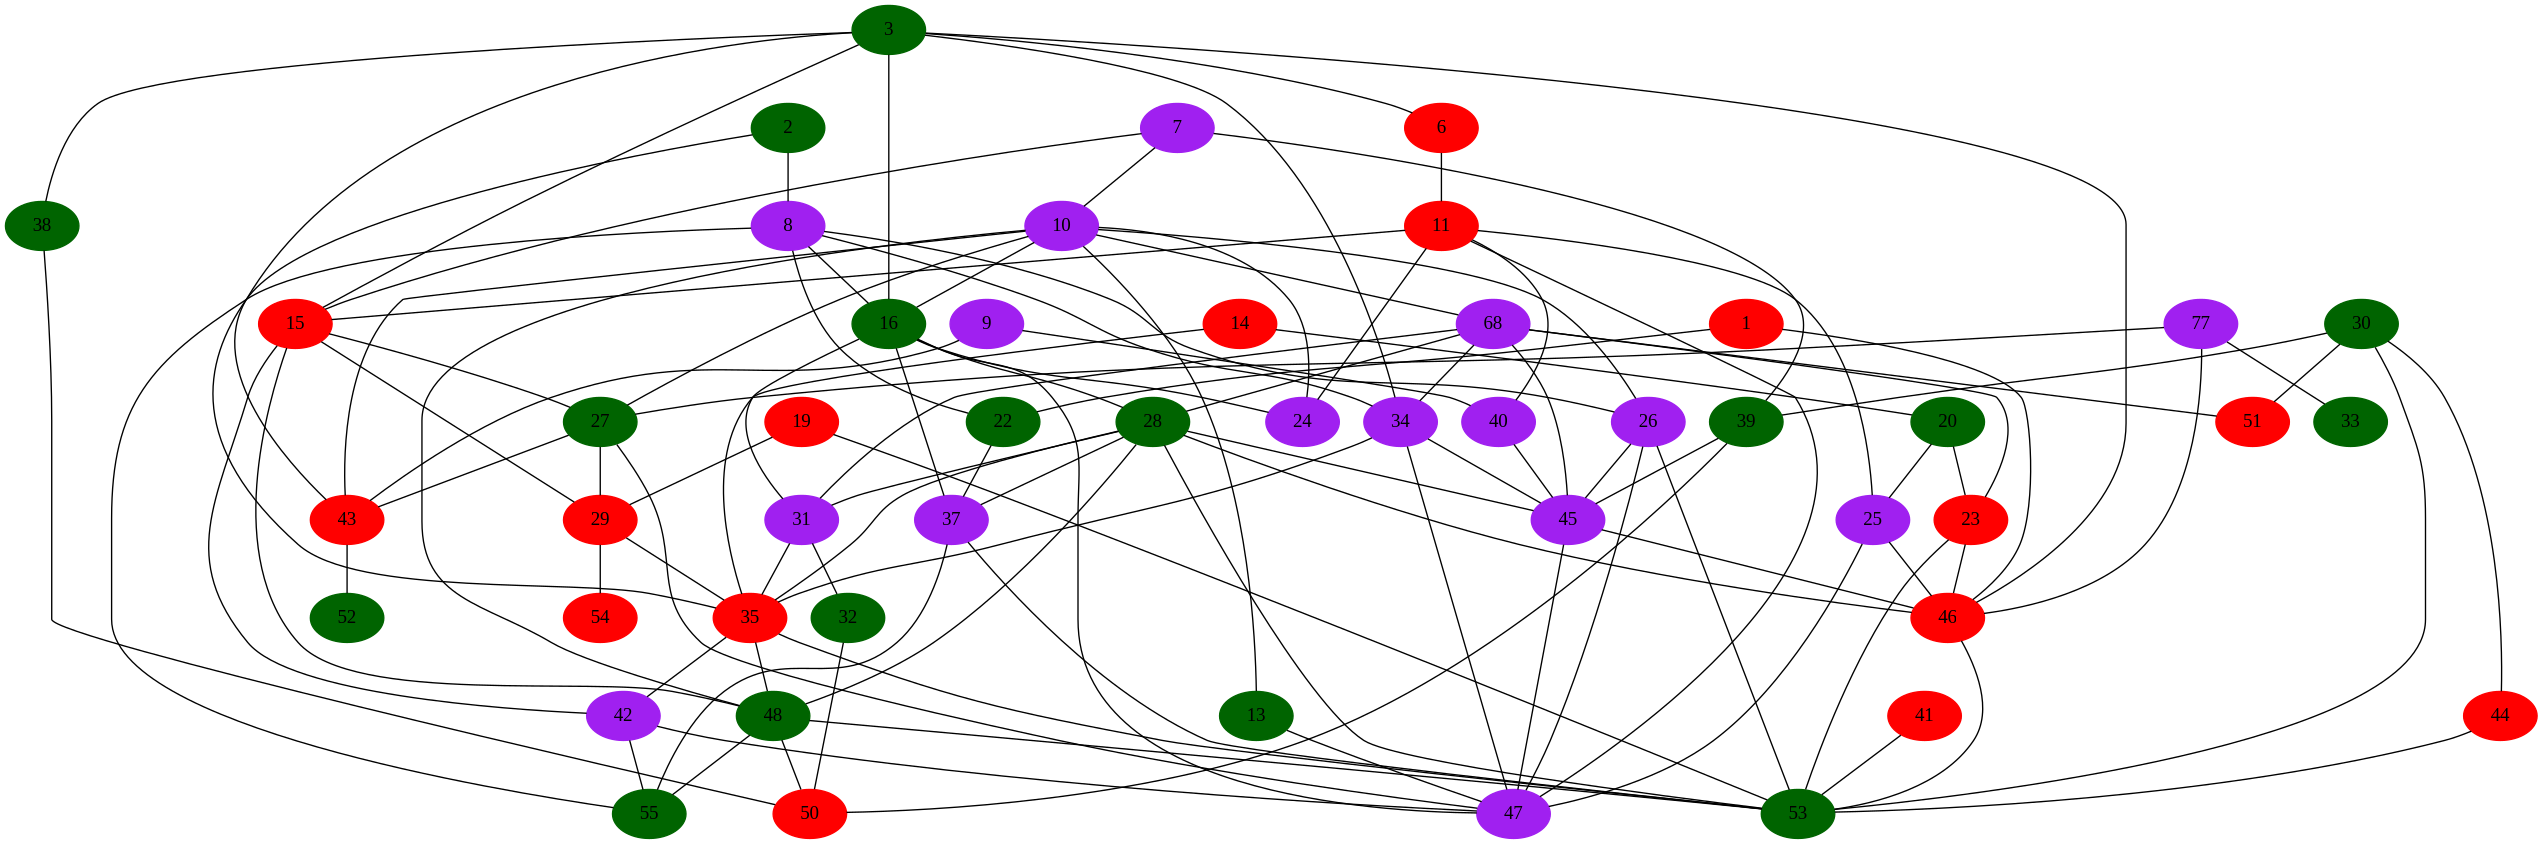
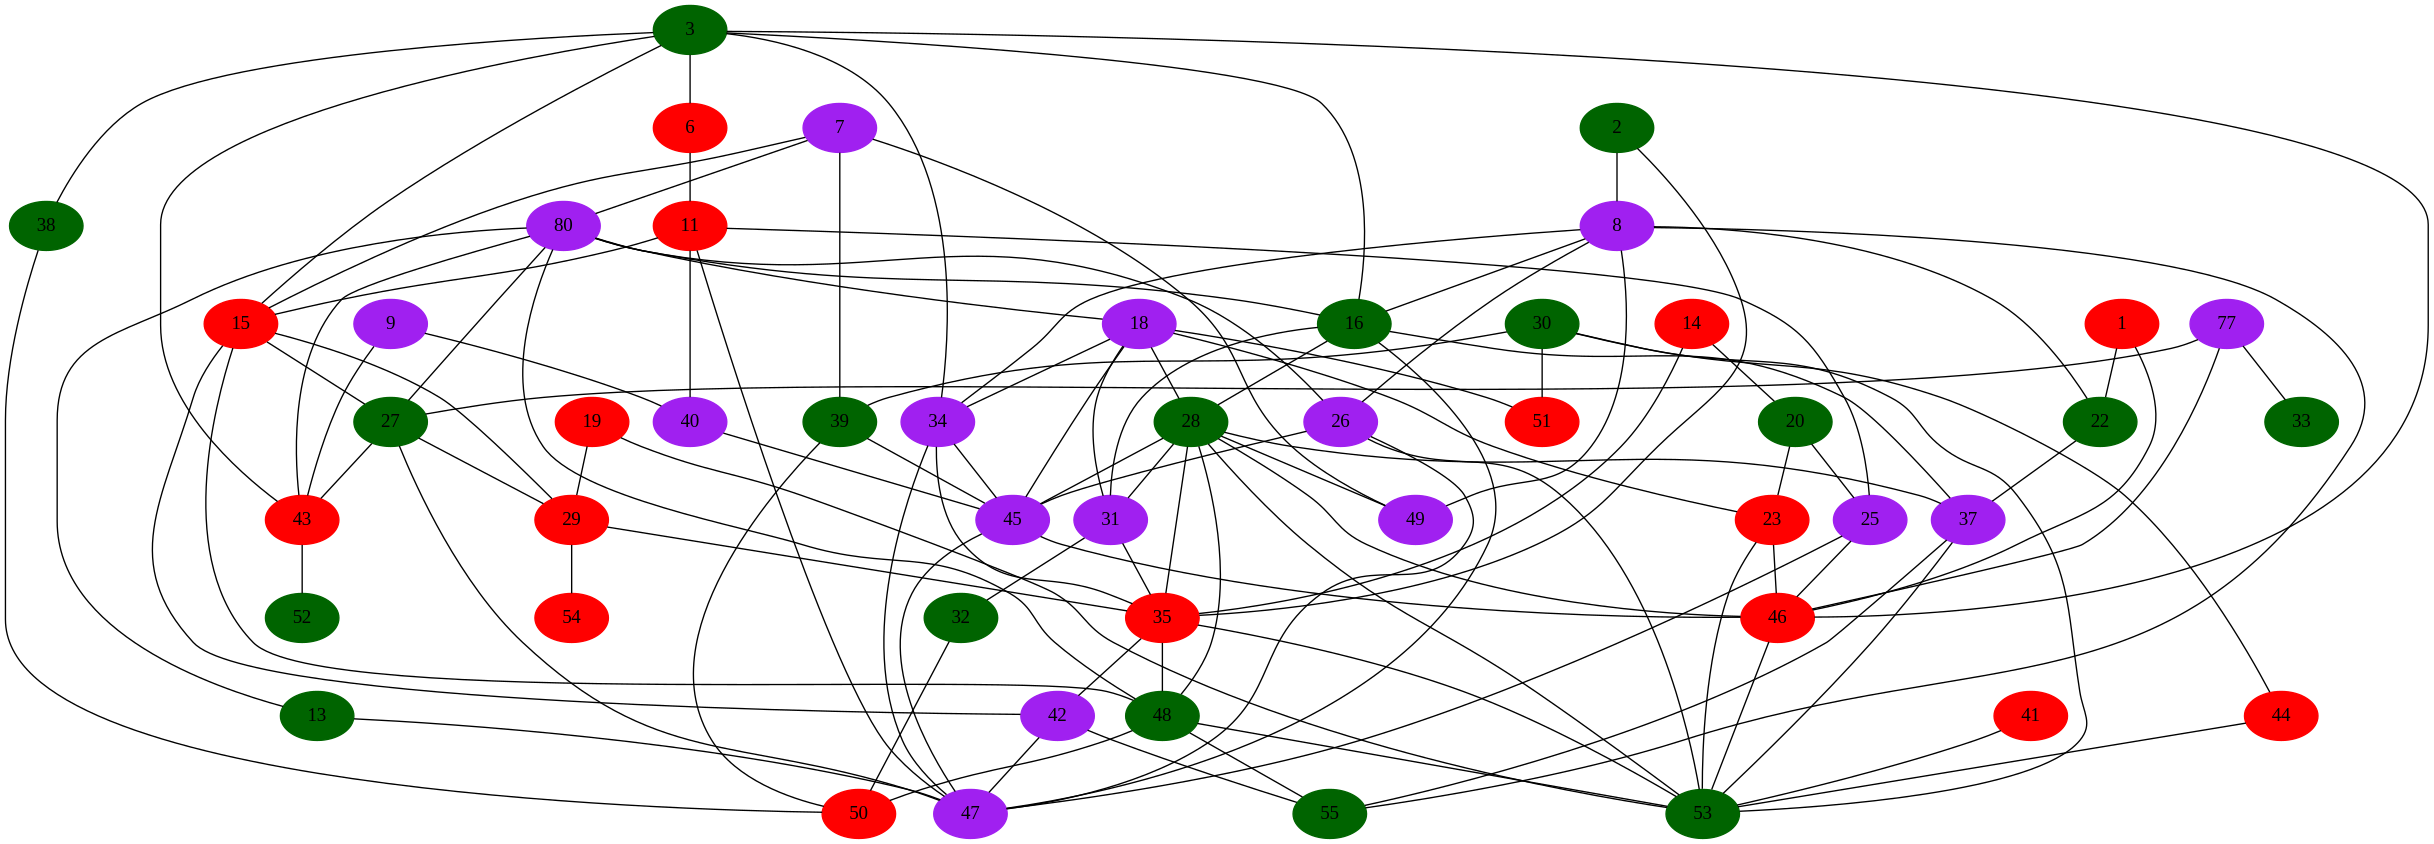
  graph {
    fontname="Liberation Serif"
    node [color=darkgreen fontname="Liberation Serif" style=filled]
    edge [fontname="Liberation Serif" weight=1.0]
    1 [color=red]
    22
    46 [color=red]
    37 [color=purple]
    53
    8 [color=purple]
    2
    35 [color=red]
    16
    34 [color=purple]
+   49 [color=purple]
    26 [color=purple]
    55
    48
    42 [color=purple]
    3
    6 [color=red]
    15 [color=red]
    38
    43 [color=red]
    11 [color=red]
    27
    29 [color=red]
    47 [color=purple]
-   24 [color=purple]
    28
    31 [color=purple]
    45 [color=purple]
    50 [color=red]
    52
    25 [color=purple]
    40 [color=purple]
    7 [color=purple]
-   10 [color=purple]
+   10 [color=purple label=80]
    39
    13
-   18 [color=purple label=68]
+   18 [color=purple]
    9 [color=purple]
    23 [color=red]
    51 [color=red]
    14 [color=red]
    20
    54 [color=red]
    32
    n45 [color=purple label=77]
    33
    19 [color=red]
    30
    44 [color=red]
    41 [color=red]
    1 -- 22
    1 -- 46
    22 -- 37
    46 -- 53
    37 -- 53
    37 -- 55
    8 -- 22
    8 -- 16
    8 -- 34
+   8 -- 49
    8 -- 26
    8 -- 55
    2 -- 8 [weight=2.0]
    2 -- 35
    35 -- 53
    35 -- 48
    35 -- 42
    16 -- 37
    16 -- 47
-   16 -- 24
    16 -- 28
    16 -- 31
    34 -- 35
    34 -- 47
    34 -- 45
    26 -- 53
    26 -- 47
    26 -- 45 [weight=3.0]
    48 -- 53
    48 -- 55
    48 -- 50
    42 -- 55
    42 -- 47
    3 -- 46
    3 -- 16
    3 -- 34
    3 -- 6
    3 -- 15
    3 -- 38
    3 -- 43
    6 -- 11
    15 -- 48
    15 -- 42
    15 -- 27
    15 -- 29
    38 -- 50
    43 -- 52
    11 -- 15 [weight=2.0]
    11 -- 47
-   11 -- 24
    11 -- 25
    11 -- 40
    27 -- 43
    27 -- 29
    27 -- 47
    29 -- 35
    29 -- 54
    28 -- 46 [weight=2.0]
    28 -- 37
    28 -- 53
    28 -- 35
+   28 -- 49
    28 -- 48
    28 -- 31
    28 -- 45
    31 -- 35
    31 -- 32
    45 -- 46
    45 -- 47
    25 -- 46 [weight=2.0]
    25 -- 47 [weight=2.0]
    40 -- 45
+   7 -- 49 [weight=2.0]
    7 -- 15
    7 -- 10
    7 -- 39 [weight=2.0]
    10 -- 16
    10 -- 26
    10 -- 48
    10 -- 43
    10 -- 27
-   10 -- 24
    10 -- 13
    10 -- 18
    39 -- 45
    39 -- 50
    13 -- 47
    18 -- 34
    18 -- 28
    18 -- 31
    18 -- 45
    18 -- 23
    18 -- 51
    9 -- 43
    9 -- 40
    23 -- 46
    23 -- 53
    14 -- 35
    14 -- 20
    20 -- 25
    20 -- 23
    32 -- 50
    n45 -- 46
    n45 -- 27
    n45 -- 33
    19 -- 53
    19 -- 29
    30 -- 53
    30 -- 39
    30 -- 51
    30 -- 44
    44 -- 53
    41 -- 53
  }
